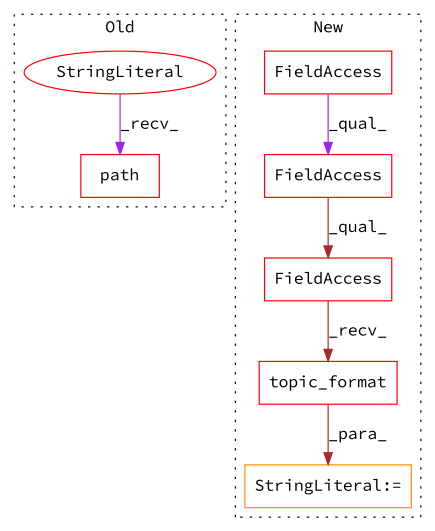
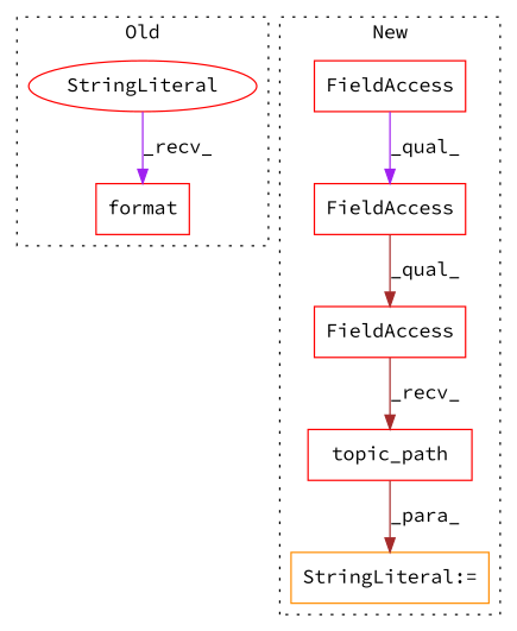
  digraph {
    fontname="Source Code Pro"
    node [a=22 color=red fontname="Source Code Pro" s=6821 shape=box]
    edge [color=brown fontname="Source Code Pro"]
-   n1 [a=32 l="7,1" label=path s="7069,7091"]
+   n1 [a=32 l="7,1" label=format s="7069,7091"]
    n2 [a=45 l=14 label=StringLiteral s=7054 shape=ellipse]
-   n3 [a=32 l="11,1" label=topic_format s="6857,6884"]
+   n3 [a=32 l="11,1" label=topic_path s="6857,6884"]
    n4 [l=35 label=FieldAccess]
    n5 [l=19 label=FieldAccess]
    n6 [l=12 label=FieldAccess]
    n7 [a=7 color=darkorange l=1 label="StringLiteral:=" s=6820]
    subgraph cluster_1 {
      label=Old
      style=dotted
      n1
      n2
    }
    subgraph cluster_2 {
      label=New
      style=dotted
      n3
      n4
      n5
      n6
      n7
    }
    n2 -> n1 [color=purple label=_recv_]
    n3 -> n7 [label=_para_]
    n4 -> n3 [label=_recv_]
    n5 -> n4 [label=_qual_]
    n6 -> n5 [color=purple label=_qual_]
  }
